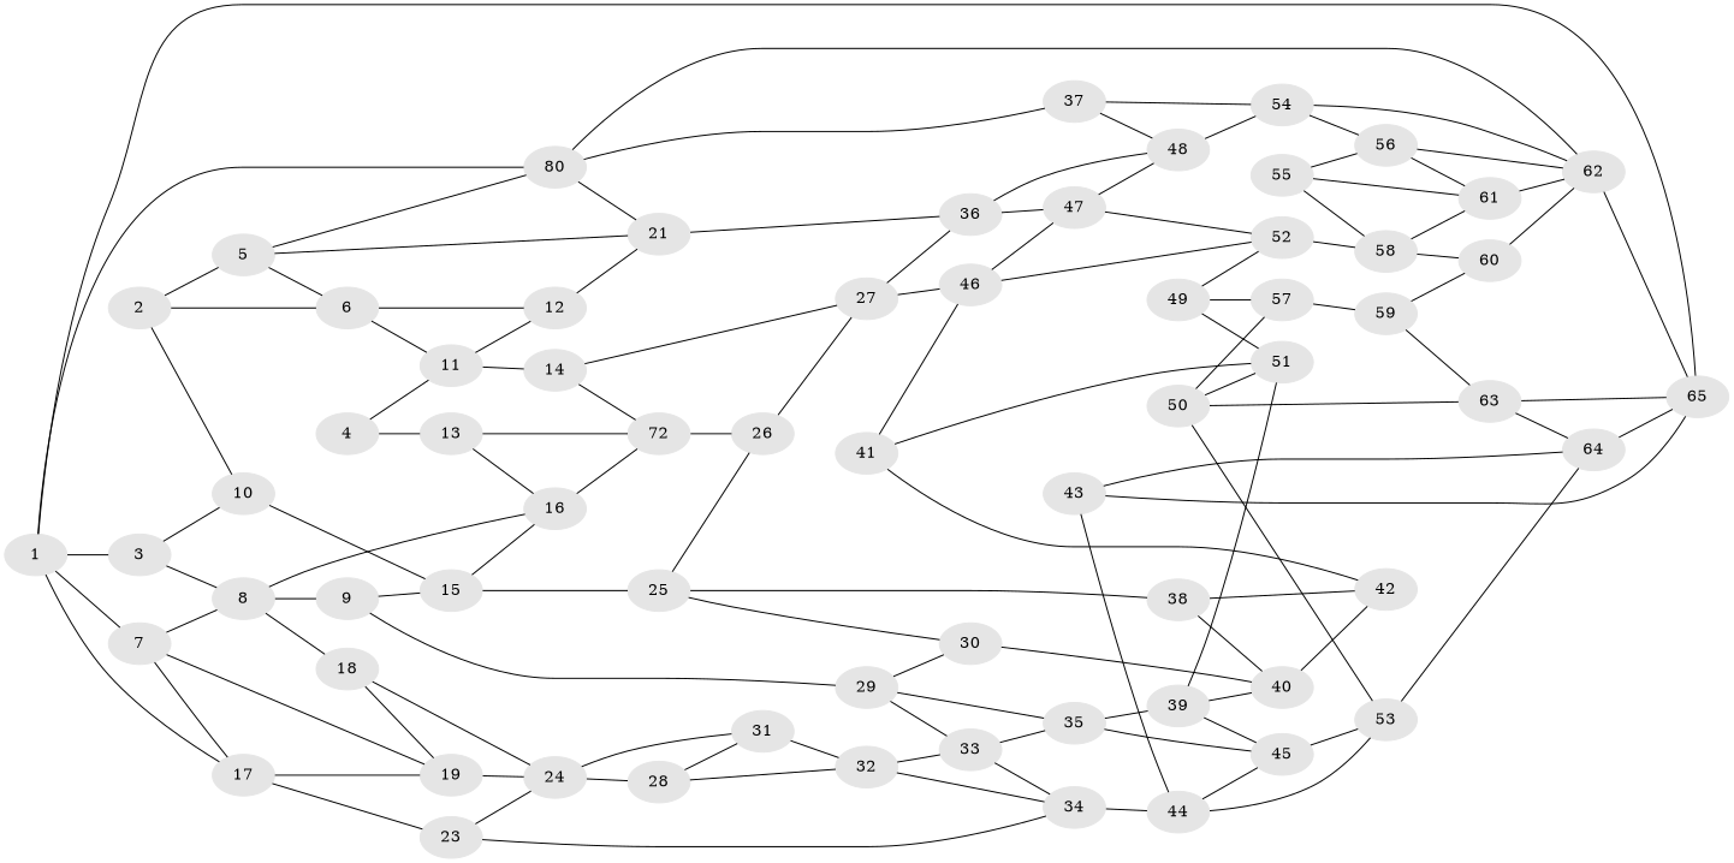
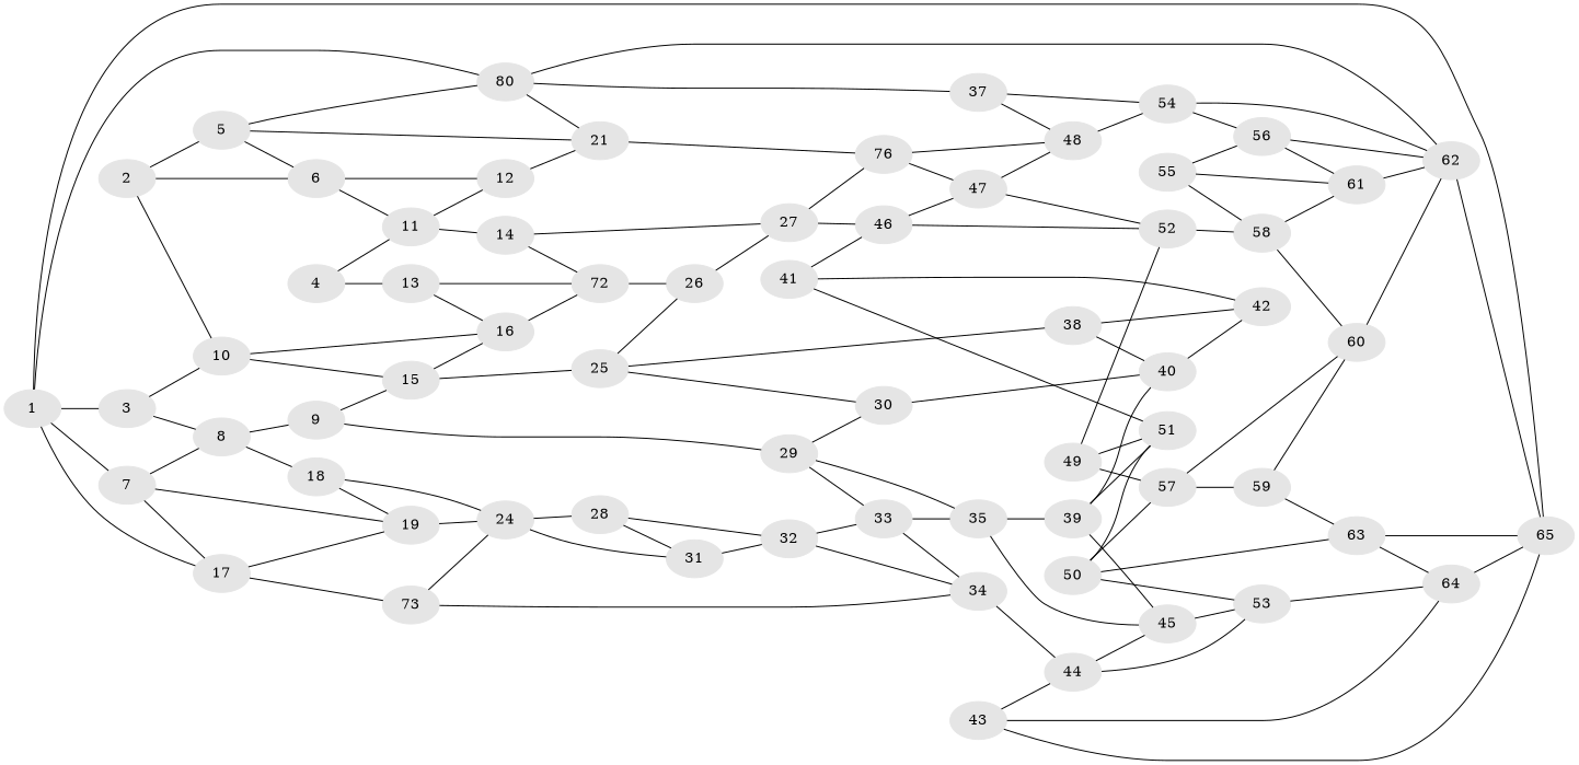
  graph {
    rankdir=LR
    node [color=gray90 style=filled]
    edge [weight=1.0]
    1
    3
    7
    17
    n5 [label=80]
    65
    10
    8
    19
-   23
+   23 [label=73]
    21
    37
    62
    2
    5
    6
    11
    12
    15
    16
    9
    18
    4
    13
    14
    n26 [label=72]
-   36
+   36 [label=76]
    24
    29
    25
    30
    33
    35
    27
    26
    46
    38
    34
    28
    31
    48
    54
    47
    44
    32
    40
    42
    52
    39
    45
    53
    51
    56
    41
    43
    64
    58
    49
    57
    59
    60
    50
    63
    61
    55
    1 -- 3
    1 -- 7
    1 -- 17
    1 -- n5
    1 -- 65
    3 -- 10
    3 -- 8
    7 -- 17
    7 -- 8
    7 -- 19
    17 -- 19
    17 -- 23
    n5 -- 21
    n5 -- 37
    n5 -- 62
    10 -- 15
-   8 -- 16
+   10 -- 16
    8 -- 9
    8 -- 18
    19 -- 24
    23 -- 24
    23 -- 34
    21 -- 36
    37 -- 48
    37 -- 54
    62 -- 65
    2 -- 10
    2 -- 5
    2 -- 6
    5 -- n5
    5 -- 21
    5 -- 6
    6 -- 11
    6 -- 12
    11 -- 12
    11 -- 14
    12 -- 21
    15 -- 16
    15 -- 25
    16 -- n26
    9 -- 15
    9 -- 29
    18 -- 19
    18 -- 24
    4 -- 11
    4 -- 13 [weight=2.0]
    13 -- 16
    13 -- n26
    14 -- n26
    14 -- 27
    n26 -- 26
    36 -- 48
    36 -- 47
    24 -- 28 [weight=2.0]
    24 -- 31
    29 -- 30
    29 -- 33
    29 -- 35
    25 -- 30
    25 -- 26
    25 -- 38
    30 -- 40
    33 -- 35
    33 -- 34
    35 -- 39
    35 -- 45
    27 -- 36
    27 -- 46
    26 -- 27
    46 -- 47
    46 -- 52
    38 -- 40
    38 -- 42
    34 -- 44
    28 -- 31
    28 -- 32
    31 -- 32
    48 -- 54
    54 -- 62
    54 -- 56
    47 -- 48
    47 -- 52
    44 -- 45
    44 -- 53
    32 -- 33
    32 -- 34
    40 -- 42
    52 -- 58
    39 -- 40
    39 -- 45
    39 -- 51
    45 -- 53
    53 -- 64
    56 -- 62
    56 -- 61
    41 -- 46
    41 -- 42 [weight=2.0]
    41 -- 51
    43 -- 65
    43 -- 44
    43 -- 64
    64 -- 65
    58 -- 60
    58 -- 61
    49 -- 52
    49 -- 51
    49 -- 57
    57 -- 59
+   57 -- 60
    59 -- 60
    59 -- 63
    60 -- 62
    50 -- 53
    50 -- 51
    50 -- 57
    50 -- 63
    63 -- 65
    63 -- 64
    61 -- 62
    55 -- 56
    55 -- 58
    55 -- 61
  }
